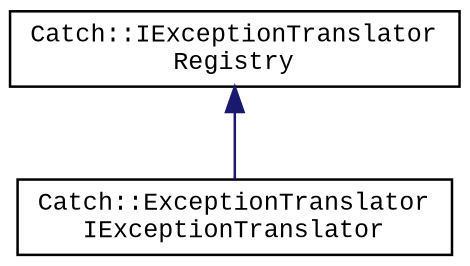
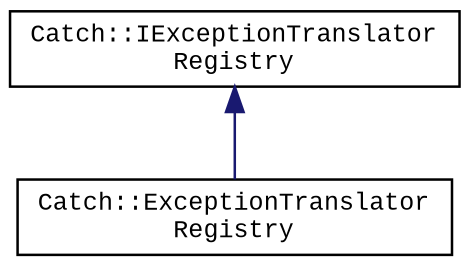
  digraph {
    rankdir=TB
    fontname="Liberation Mono"
    node [color=black fillcolor=white fontname="Liberation Mono" fontsize=10 shape=record style=filled]
    n1 [height=0.2 label="Catch::IExceptionTranslator\lRegistry" width=0.4]
-   n2 [height=0.2 label="Catch::ExceptionTranslator\lIExceptionTranslator" width=0.4]
+   n2 [height=0.2 label="Catch::ExceptionTranslator\lRegistry" width=0.4]
    n1 -> n2 [color=midnightblue dir=back fontname="Liberation Mono" fontsize=10 labelfontname=Helvetica labelfontsize=10 style=solid]
  }
